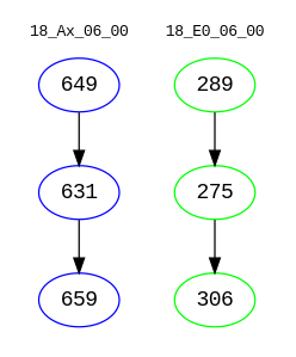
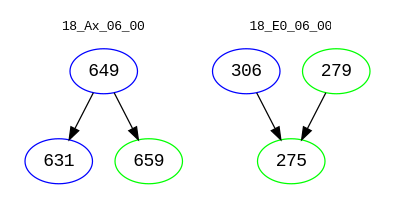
  digraph {
    fontname="Liberation Mono"
    node [color=blue fontname="Liberation Mono"]
    edge [color=black fontname="Liberation Mono"]
    n1 [label=649]
    n2 [label=631]
-   n3 [label=659]
-   n4 [color=green label=289]
+   n3 [color=green label=659]
+   n4 [color=green label=279]
    n5 [color=green label=275]
-   n6 [color=green label=306]
+   n6 [label=306]
    subgraph cluster_1 {
      color=white
      fontsize=10
      label="18_Ax_06_00"
      n1
      n2
      n3
    }
    subgraph cluster_2 {
      color=white
      fontsize=10
      label="18_E0_06_00"
      n4
      n5
      n6
    }
    n1 -> n2
-   n2 -> n3
+   n1 -> n3
    n4 -> n5
-   n5 -> n6
+   n6 -> n5
  }
